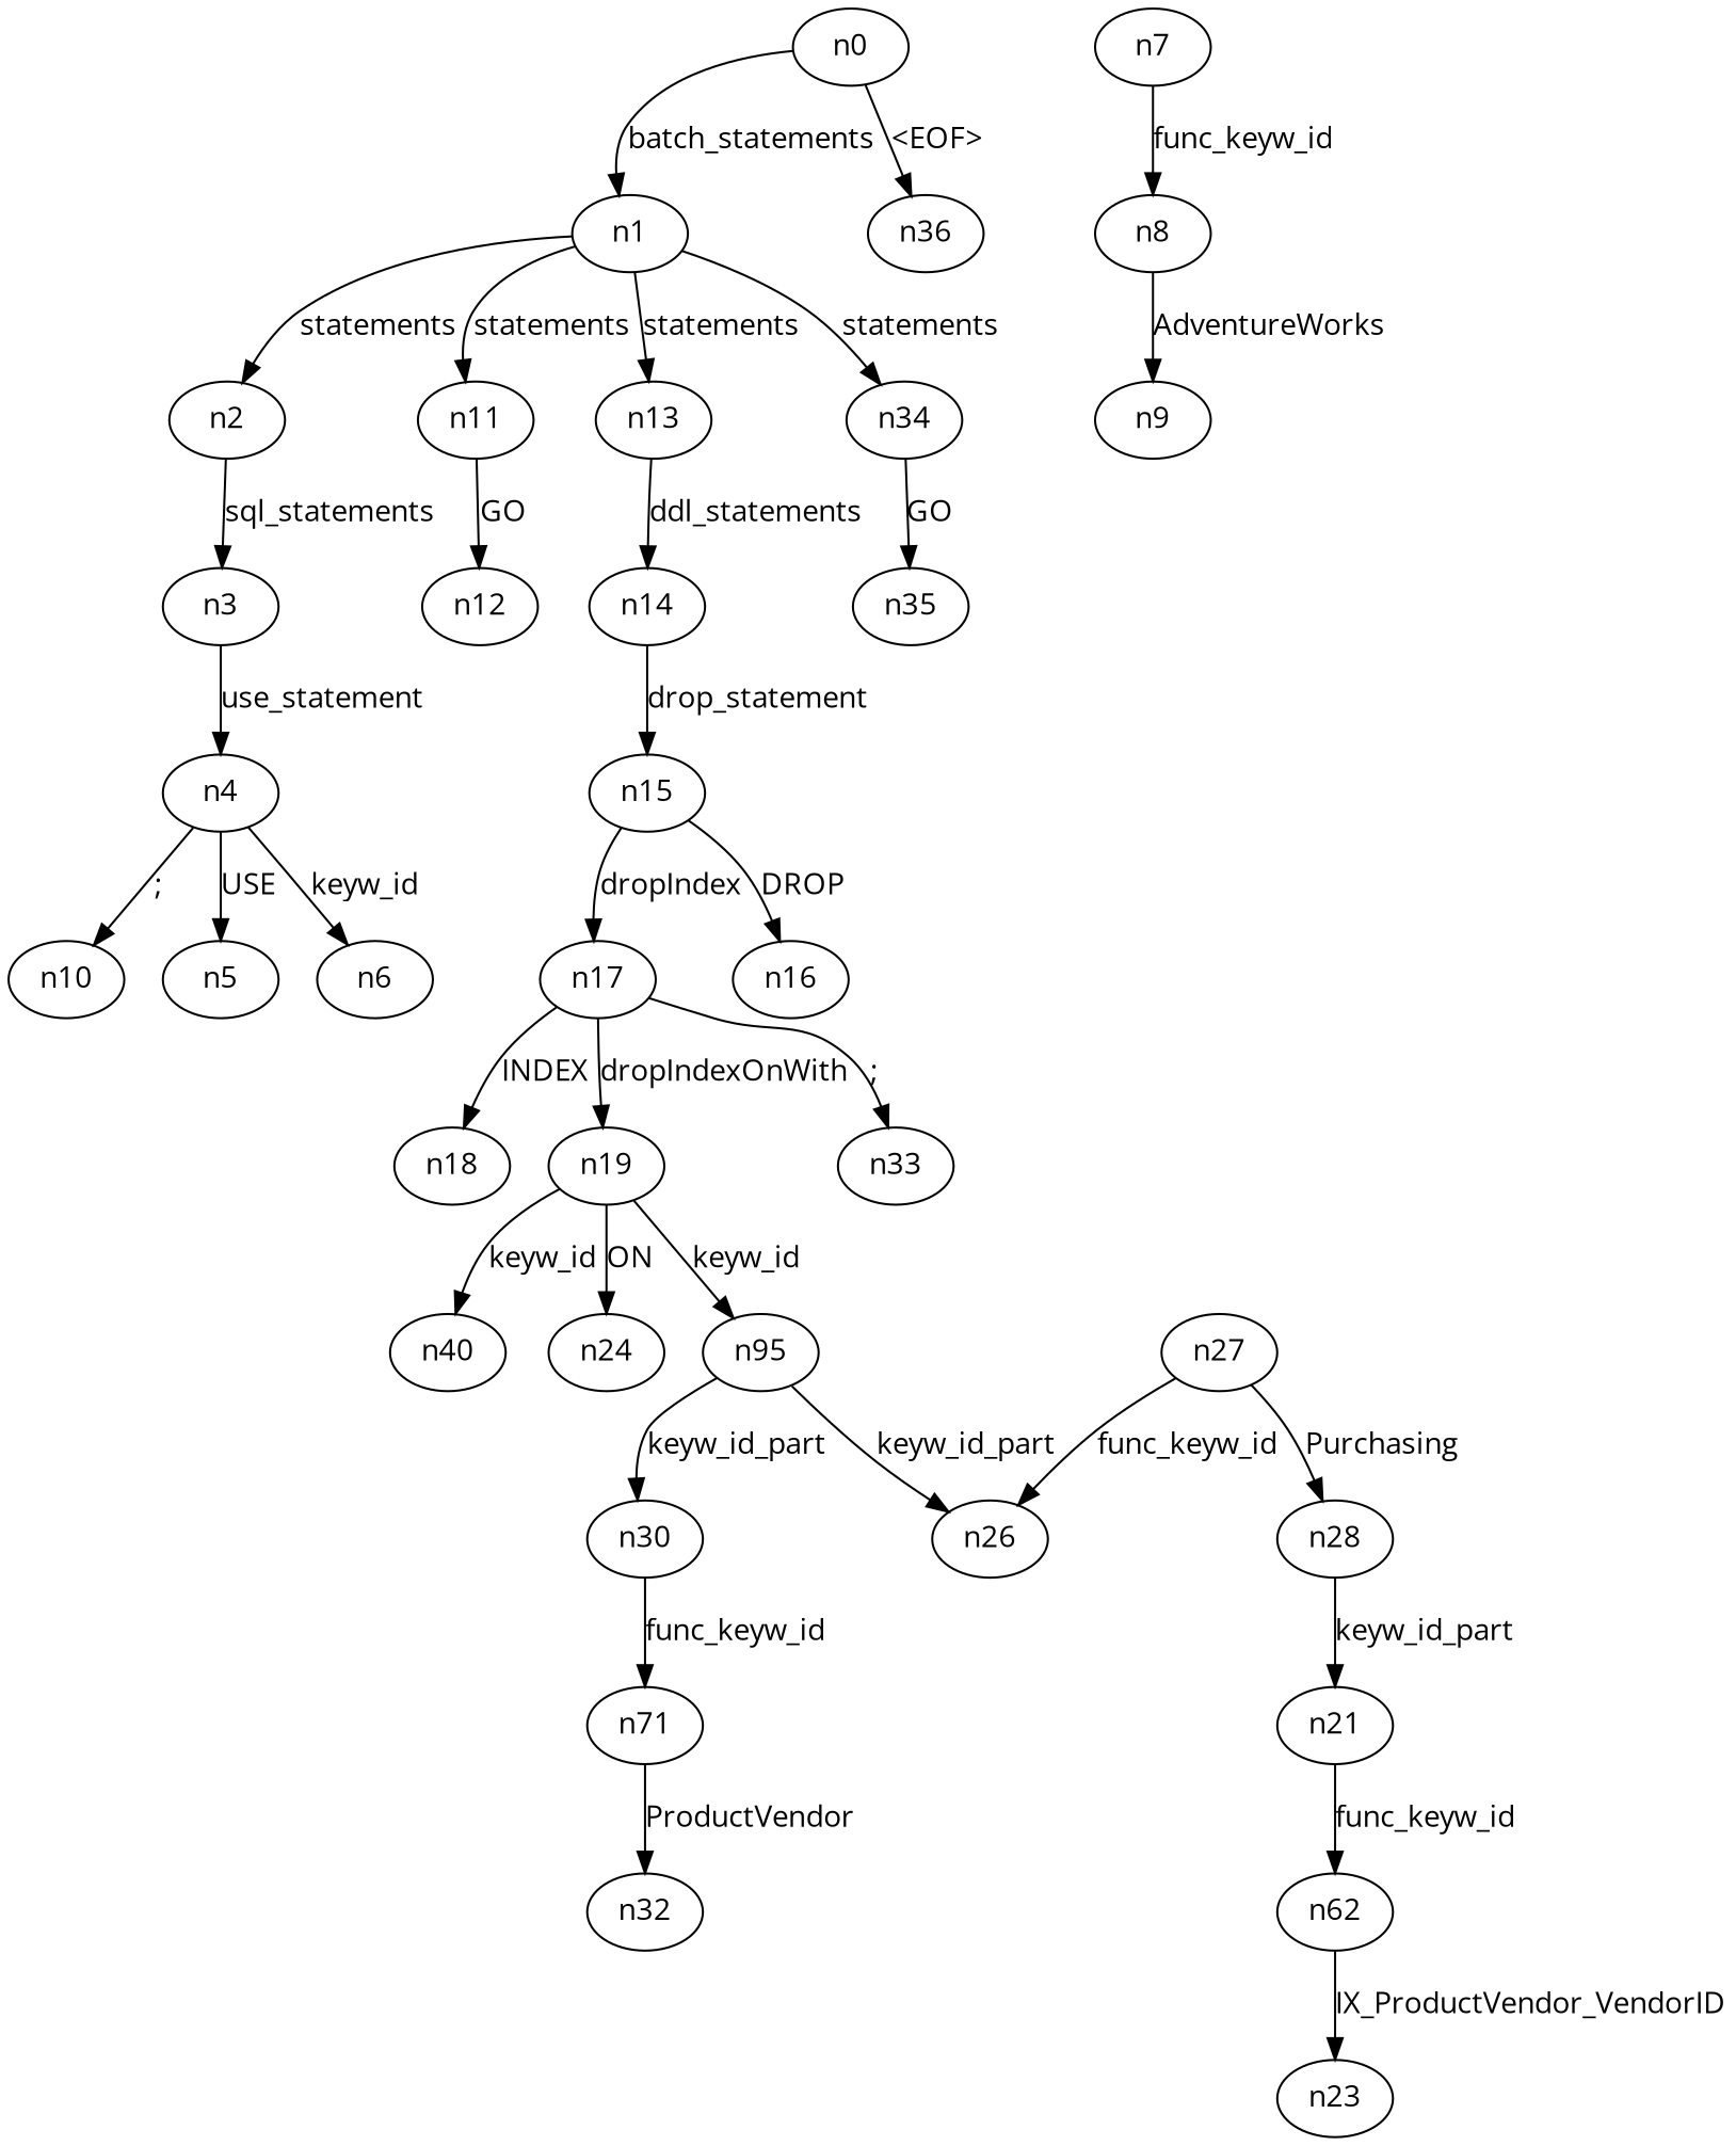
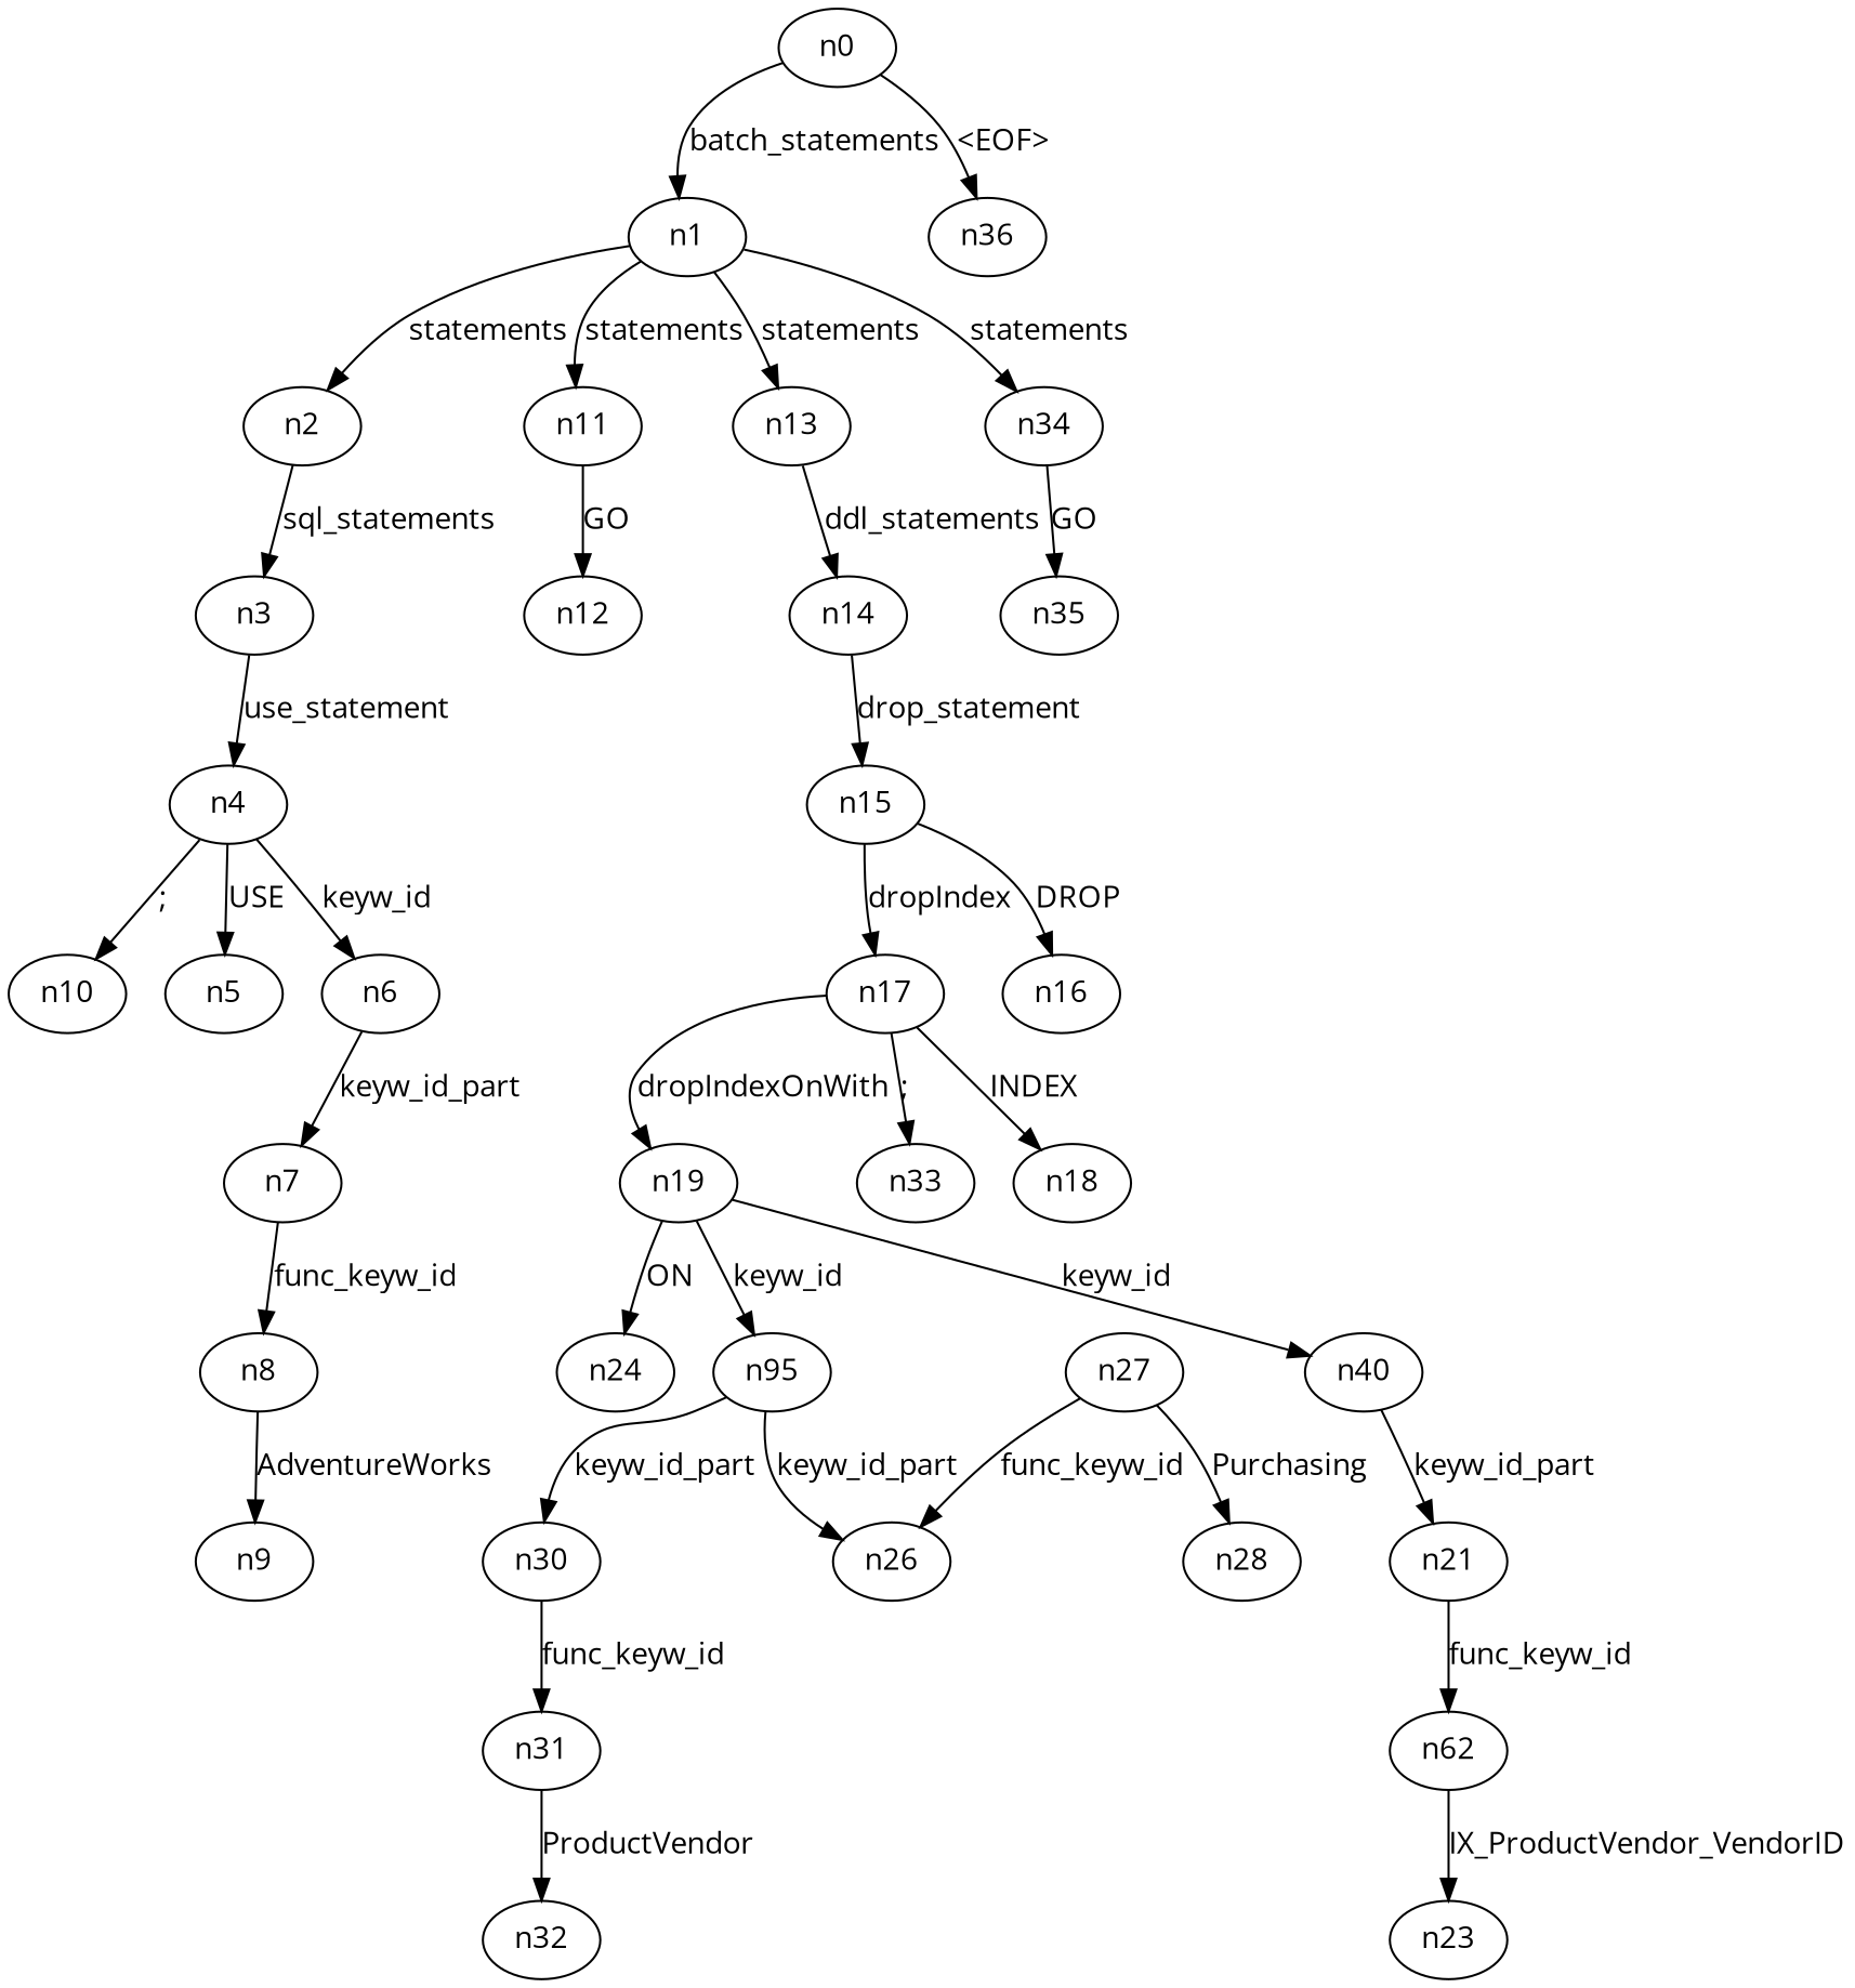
  digraph {
    fontname="Open Sans"
    node [fontname="Open Sans"]
    edge [fontname="Open Sans"]
    n0
    n1
    n36
    n2
    n11
    n13
    n34
    n3
    n12
    n14
    n35
    n4
    n5
    n6
    n10
    n7
    n8
    n9
    n15
    n16
    n17
    n18
    n19
    n33
    n20 [label=n40]
    n24
    n25 [label=n95]
    n21
    n26
    n30
    n22 [label=n62]
    n23
-   n31 [label=n71]
+   n31
    n27
    n28
    n32
    n0 -> n1 [label=batch_statements]
    n0 -> n36 [label="<EOF>"]
    n1 -> n2 [label=statements]
    n1 -> n11 [label=statements]
    n1 -> n13 [label=statements]
    n1 -> n34 [label=statements]
    n2 -> n3 [label=sql_statements]
    n11 -> n12 [label=GO]
    n13 -> n14 [label=ddl_statements]
    n34 -> n35 [label=GO]
    n3 -> n4 [label=use_statement]
    n14 -> n15 [label=drop_statement]
    n4 -> n5 [label=USE]
    n4 -> n6 [label=keyw_id]
    n4 -> n10 [label=";"]
+   n6 -> n7 [label=keyw_id_part]
    n7 -> n8 [label=func_keyw_id]
    n8 -> n9 [label=AdventureWorks]
    n15 -> n16 [label=DROP]
    n15 -> n17 [label=dropIndex]
    n17 -> n18 [label=INDEX]
    n17 -> n19 [label=dropIndexOnWith]
    n17 -> n33 [label=";"]
    n19 -> n20 [label=keyw_id]
    n19 -> n24 [label=ON]
    n19 -> n25 [label=keyw_id]
-   n28 -> n21 [label=keyw_id_part]
+   n20 -> n21 [label=keyw_id_part]
    n25 -> n26 [label=keyw_id_part]
    n25 -> n30 [label=keyw_id_part]
    n21 -> n22 [label=func_keyw_id]
    n30 -> n31 [label=func_keyw_id]
    n22 -> n23 [label=IX_ProductVendor_VendorID]
    n31 -> n32 [label=ProductVendor]
    n27 -> n26 [label=func_keyw_id]
    n27 -> n28 [label=Purchasing]
  }
